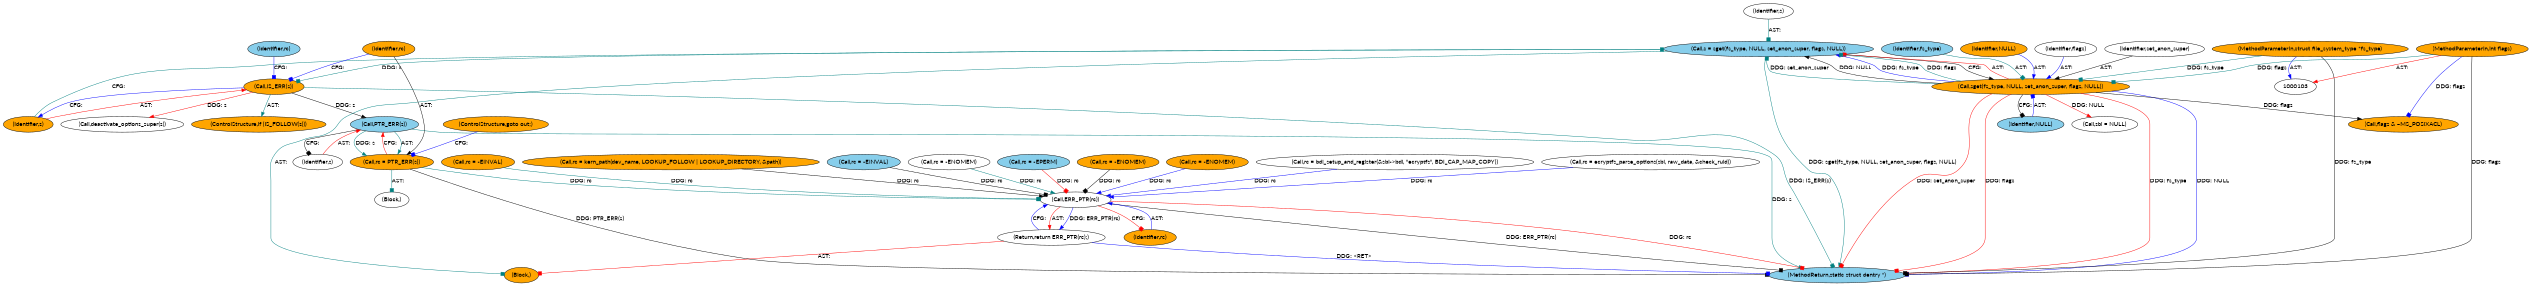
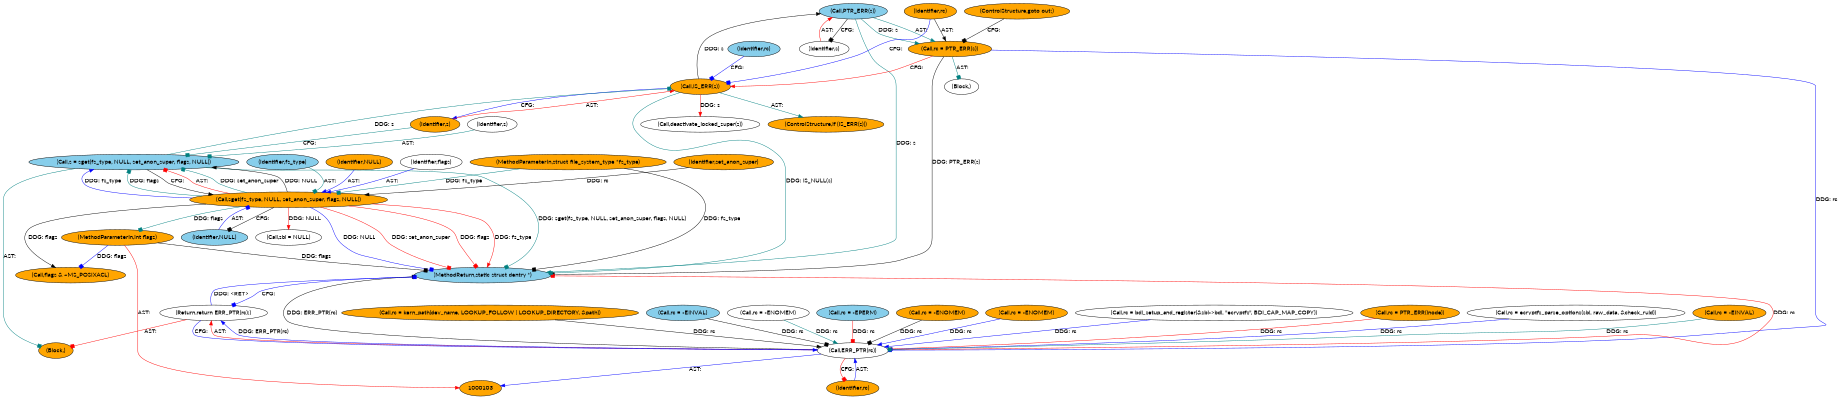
  digraph {
    fontname=Lato
    node [fillcolor=orange fontname=Lato style=filled]
    edge [arrowhead=box color=teal fontname=Lato]
    n1 [fillcolor=skyblue label="(Call,PTR_ERR(s))"]
    n2 [label="(Call,rc = PTR_ERR(s))"]
    n3 [fillcolor=white label="(Identifier,s)"]
    n4 [fillcolor=skyblue label="(MethodReturn,static struct dentry *)"]
    n5 [fillcolor=white label="(Call,ERR_PTR(rc))"]
    n6 [fillcolor=white label="(Block,)"]
    n7 [fillcolor=white label="(Return,return ERR_PTR(rc);)"]
    n8 [label="(Call,IS_ERR(s))"]
-   n9 [fillcolor=white label="(Call,deactivate_options_super(s))"]
-   n10 [label="(ControlStructure,if (IS_FOLLOW(s)))"]
+   n9 [fillcolor=white label="(Call,deactivate_locked_super(s))"]
+   n10 [label="(ControlStructure,if (IS_ERR(s)))"]
    n11 [label="(Identifier,s)"]
    n12 [fillcolor=skyblue label="(Call,s = sget(fs_type, NULL, set_anon_super, flags, NULL))"]
    n13 [label="(Call,sget(fs_type, NULL, set_anon_super, flags, NULL))"]
    n14 [label="(Block,)"]
    n15 [label="(Call,flags & ~MS_POSIXACL)"]
    n16 [fillcolor=skyblue label="(Identifier,NULL)"]
    n17 [fillcolor=white label="(Call,sbi = NULL)"]
    n18 [label="(MethodParameterIn,struct file_system_type *fs_type)"]
-   1000103 [fillcolor=white]
+   1000103
    n20 [label="(MethodParameterIn,int flags)"]
    n21 [label="(Identifier,rc)"]
    n22 [label="(Call,rc = kern_path(dev_name, LOOKUP_FOLLOW | LOOKUP_DIRECTORY, &path))"]
    n23 [fillcolor=skyblue label="(Identifier,fs_type)"]
    n24 [fillcolor=skyblue label="(Call,rc = -EINVAL)"]
    n25 [fillcolor=white label="(Call,rc = -ENOMEM)"]
    n26 [fillcolor=skyblue label="(Identifier,rc)"]
    n27 [fillcolor=skyblue label="(Call,rc = -EPERM)"]
    n28 [label="(Call,rc = -ENOMEM)"]
    n29 [label="(Identifier,NULL)"]
    n30 [label="(Call,rc = -ENOMEM)"]
    n31 [fillcolor=white label="(Call,rc = bdi_setup_and_register(&sbi->bdi, \"ecryptfs\", BDI_CAP_MAP_COPY))"]
    n32 [fillcolor=white label="(Identifier,s)"]
+   n33 [label="(Call,rc = PTR_ERR(inode))"]
    n34 [label="(Identifier,rc)"]
    n35 [fillcolor=white label="(Call,rc = ecryptfs_parse_options(sbi, raw_data, &check_ruid))"]
    n36 [label="(Call,rc = -EINVAL)"]
    n37 [fillcolor=white label="(Identifier,flags)"]
    n38 [label="(ControlStructure,goto out;)"]
-   n39 [fillcolor=white label="(Identifier,set_anon_super)"]
+   n39 [label="(Identifier,set_anon_super)"]
    n1 -> n2 [arrowhead=normal label="AST: "]
    n1 -> n2 [arrowhead=normal label="DDG: s"]
    n1 -> n3 [color=black label="CFG: "]
    n1 -> n4 [arrowhead=normal label="DDG: s"]
-   n2 -> n1 [arrowhead=normal color=red label="CFG: "]
+   n2 -> n8 [arrowhead=normal color=red label="CFG: "]
    n2 -> n4 [color=black label="DDG: PTR_ERR(s)"]
-   n2 -> n5 [label="DDG: rc"]
+   n2 -> n5 [color=blue label="DDG: rc"]
    n2 -> n6 [label="AST: "]
    n3 -> n1 [arrowhead=normal color=red label="AST: "]
+   n4 -> n7 [color=blue label="CFG: "]
    n5 -> n4 [color=black label="DDG: ERR_PTR(rc)"]
    n5 -> n4 [color=red label="DDG: rc"]
    n5 -> n7 [arrowhead=normal color=red label="AST: "]
    n5 -> n7 [arrowhead=normal color=blue label="DDG: ERR_PTR(rc)"]
    n5 -> n21 [color=red label="CFG: "]
    n7 -> n4 [color=blue label="DDG: <RET>"]
    n7 -> n5 [arrowhead=normal color=blue label="CFG: "]
    n7 -> n14 [color=red label="AST: "]
    n8 -> n1 [arrowhead=normal color=black label="DDG: s"]
-   n8 -> n4 [label="DDG: IS_ERR(s)"]
+   n8 -> n4 [label="DDG: IS_NULL(s)"]
    n8 -> n9 [arrowhead=normal color=red label="DDG: s"]
    n8 -> n10 [arrowhead=normal label="AST: "]
    n8 -> n11 [arrowhead=normal color=blue label="CFG: "]
    n11 -> n8 [arrowhead=normal color=red label="AST: "]
    n11 -> n12 [label="CFG: "]
-   n12 -> n4 [arrowhead=normal label="DDG: sget(fs_type, NULL, set_anon_super, flags, NULL)"]
+   n12 -> n4 [label="DDG: sget(fs_type, NULL, set_anon_super, flags, NULL)"]
    n12 -> n8 [label="DDG: s"]
    n12 -> n13 [arrowhead=normal color=black label="CFG: "]
    n12 -> n14 [label="AST: "]
    n13 -> n4 [arrowhead=normal color=red label="DDG: fs_type"]
    n13 -> n4 [color=blue label="DDG: NULL"]
    n13 -> n4 [color=red label="DDG: set_anon_super"]
    n13 -> n4 [color=red label="DDG: flags"]
    n13 -> n12 [color=red label="AST: "]
    n13 -> n12 [label="DDG: set_anon_super"]
    n13 -> n12 [arrowhead=normal color=black label="DDG: NULL"]
    n13 -> n12 [arrowhead=normal color=blue label="DDG: fs_type"]
    n13 -> n12 [label="DDG: flags"]
    n13 -> n15 [arrowhead=normal color=black label="DDG: flags"]
    n13 -> n16 [color=black label="CFG: "]
    n13 -> n17 [arrowhead=normal color=red label="DDG: NULL"]
    n16 -> n13 [color=blue label="AST: "]
    n18 -> n4 [color=black label="DDG: fs_type"]
    n18 -> n13 [label="DDG: fs_type"]
-   n18 -> 1000103 [arrowhead=normal color=blue label="AST: "]
+   n5 -> 1000103 [arrowhead=normal color=blue label="AST: "]
    n20 -> n4 [color=black label="DDG: flags"]
-   n20 -> n13 [label="DDG: flags"]
+   n13 -> n20 [label="DDG: flags"]
    n20 -> n15 [color=blue label="DDG: flags"]
    n20 -> 1000103 [arrowhead=normal color=red label="AST: "]
    n21 -> n5 [arrowhead=normal color=blue label="AST: "]
    n22 -> n5 [arrowhead=normal color=black label="DDG: rc"]
    n23 -> n13 [label="AST: "]
    n24 -> n5 [color=black label="DDG: rc"]
    n25 -> n5 [arrowhead=normal label="DDG: rc"]
    n26 -> n8 [color=blue label="CFG: "]
    n27 -> n5 [color=red label="DDG: rc"]
    n28 -> n5 [color=black label="DDG: rc"]
    n29 -> n13 [arrowhead=normal color=blue label="AST: "]
    n30 -> n5 [arrowhead=normal color=blue label="DDG: rc"]
    n31 -> n5 [arrowhead=normal color=blue label="DDG: rc"]
    n32 -> n12 [label="AST: "]
+   n33 -> n5 [arrowhead=normal color=red label="DDG: rc"]
    n34 -> n2 [arrowhead=normal color=black label="AST: "]
    n34 -> n8 [color=blue label="CFG: "]
    n35 -> n5 [arrowhead=normal color=blue label="DDG: rc"]
    n36 -> n5 [label="DDG: rc"]
    n37 -> n13 [arrowhead=normal color=blue label="AST: "]
-   n38 -> n2 [color=blue label="CFG: "]
-   n39 -> n13 [arrowhead=normal color=black label="AST: "]
+   n38 -> n2 [color=black label="CFG: "]
+   n39 -> n13 [arrowhead=normal color=black label="DDG: rc"]
  }
